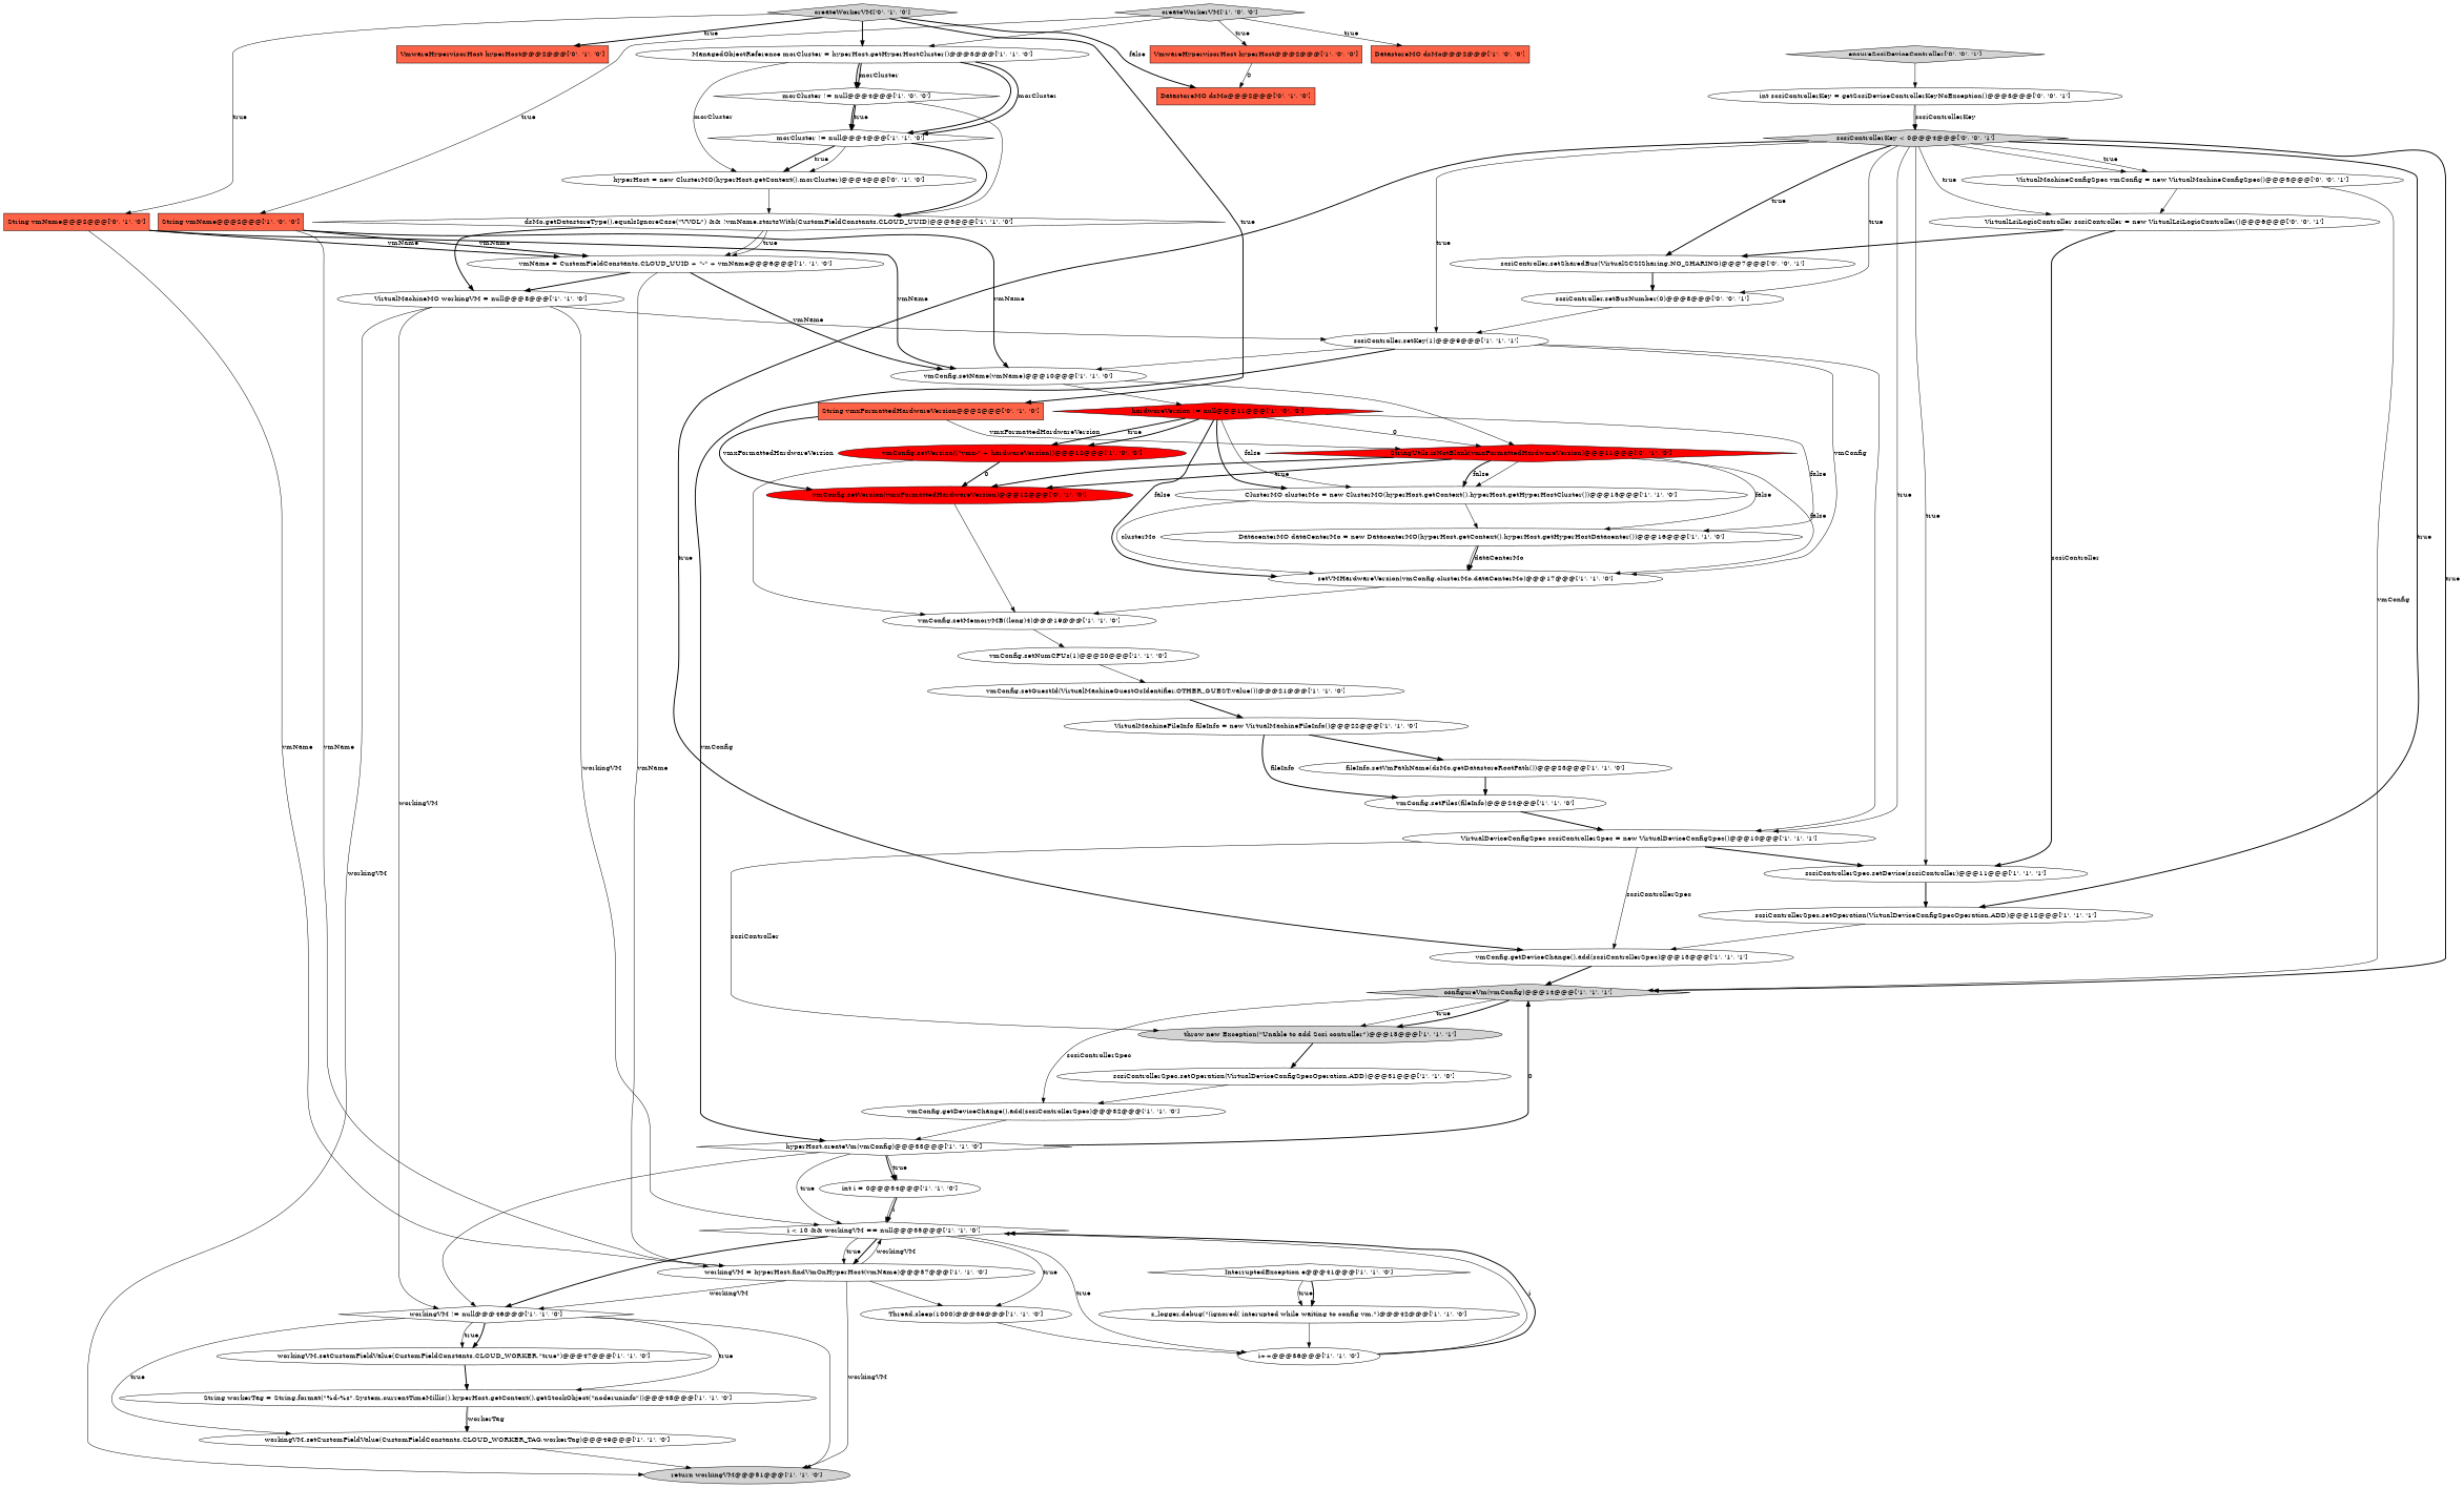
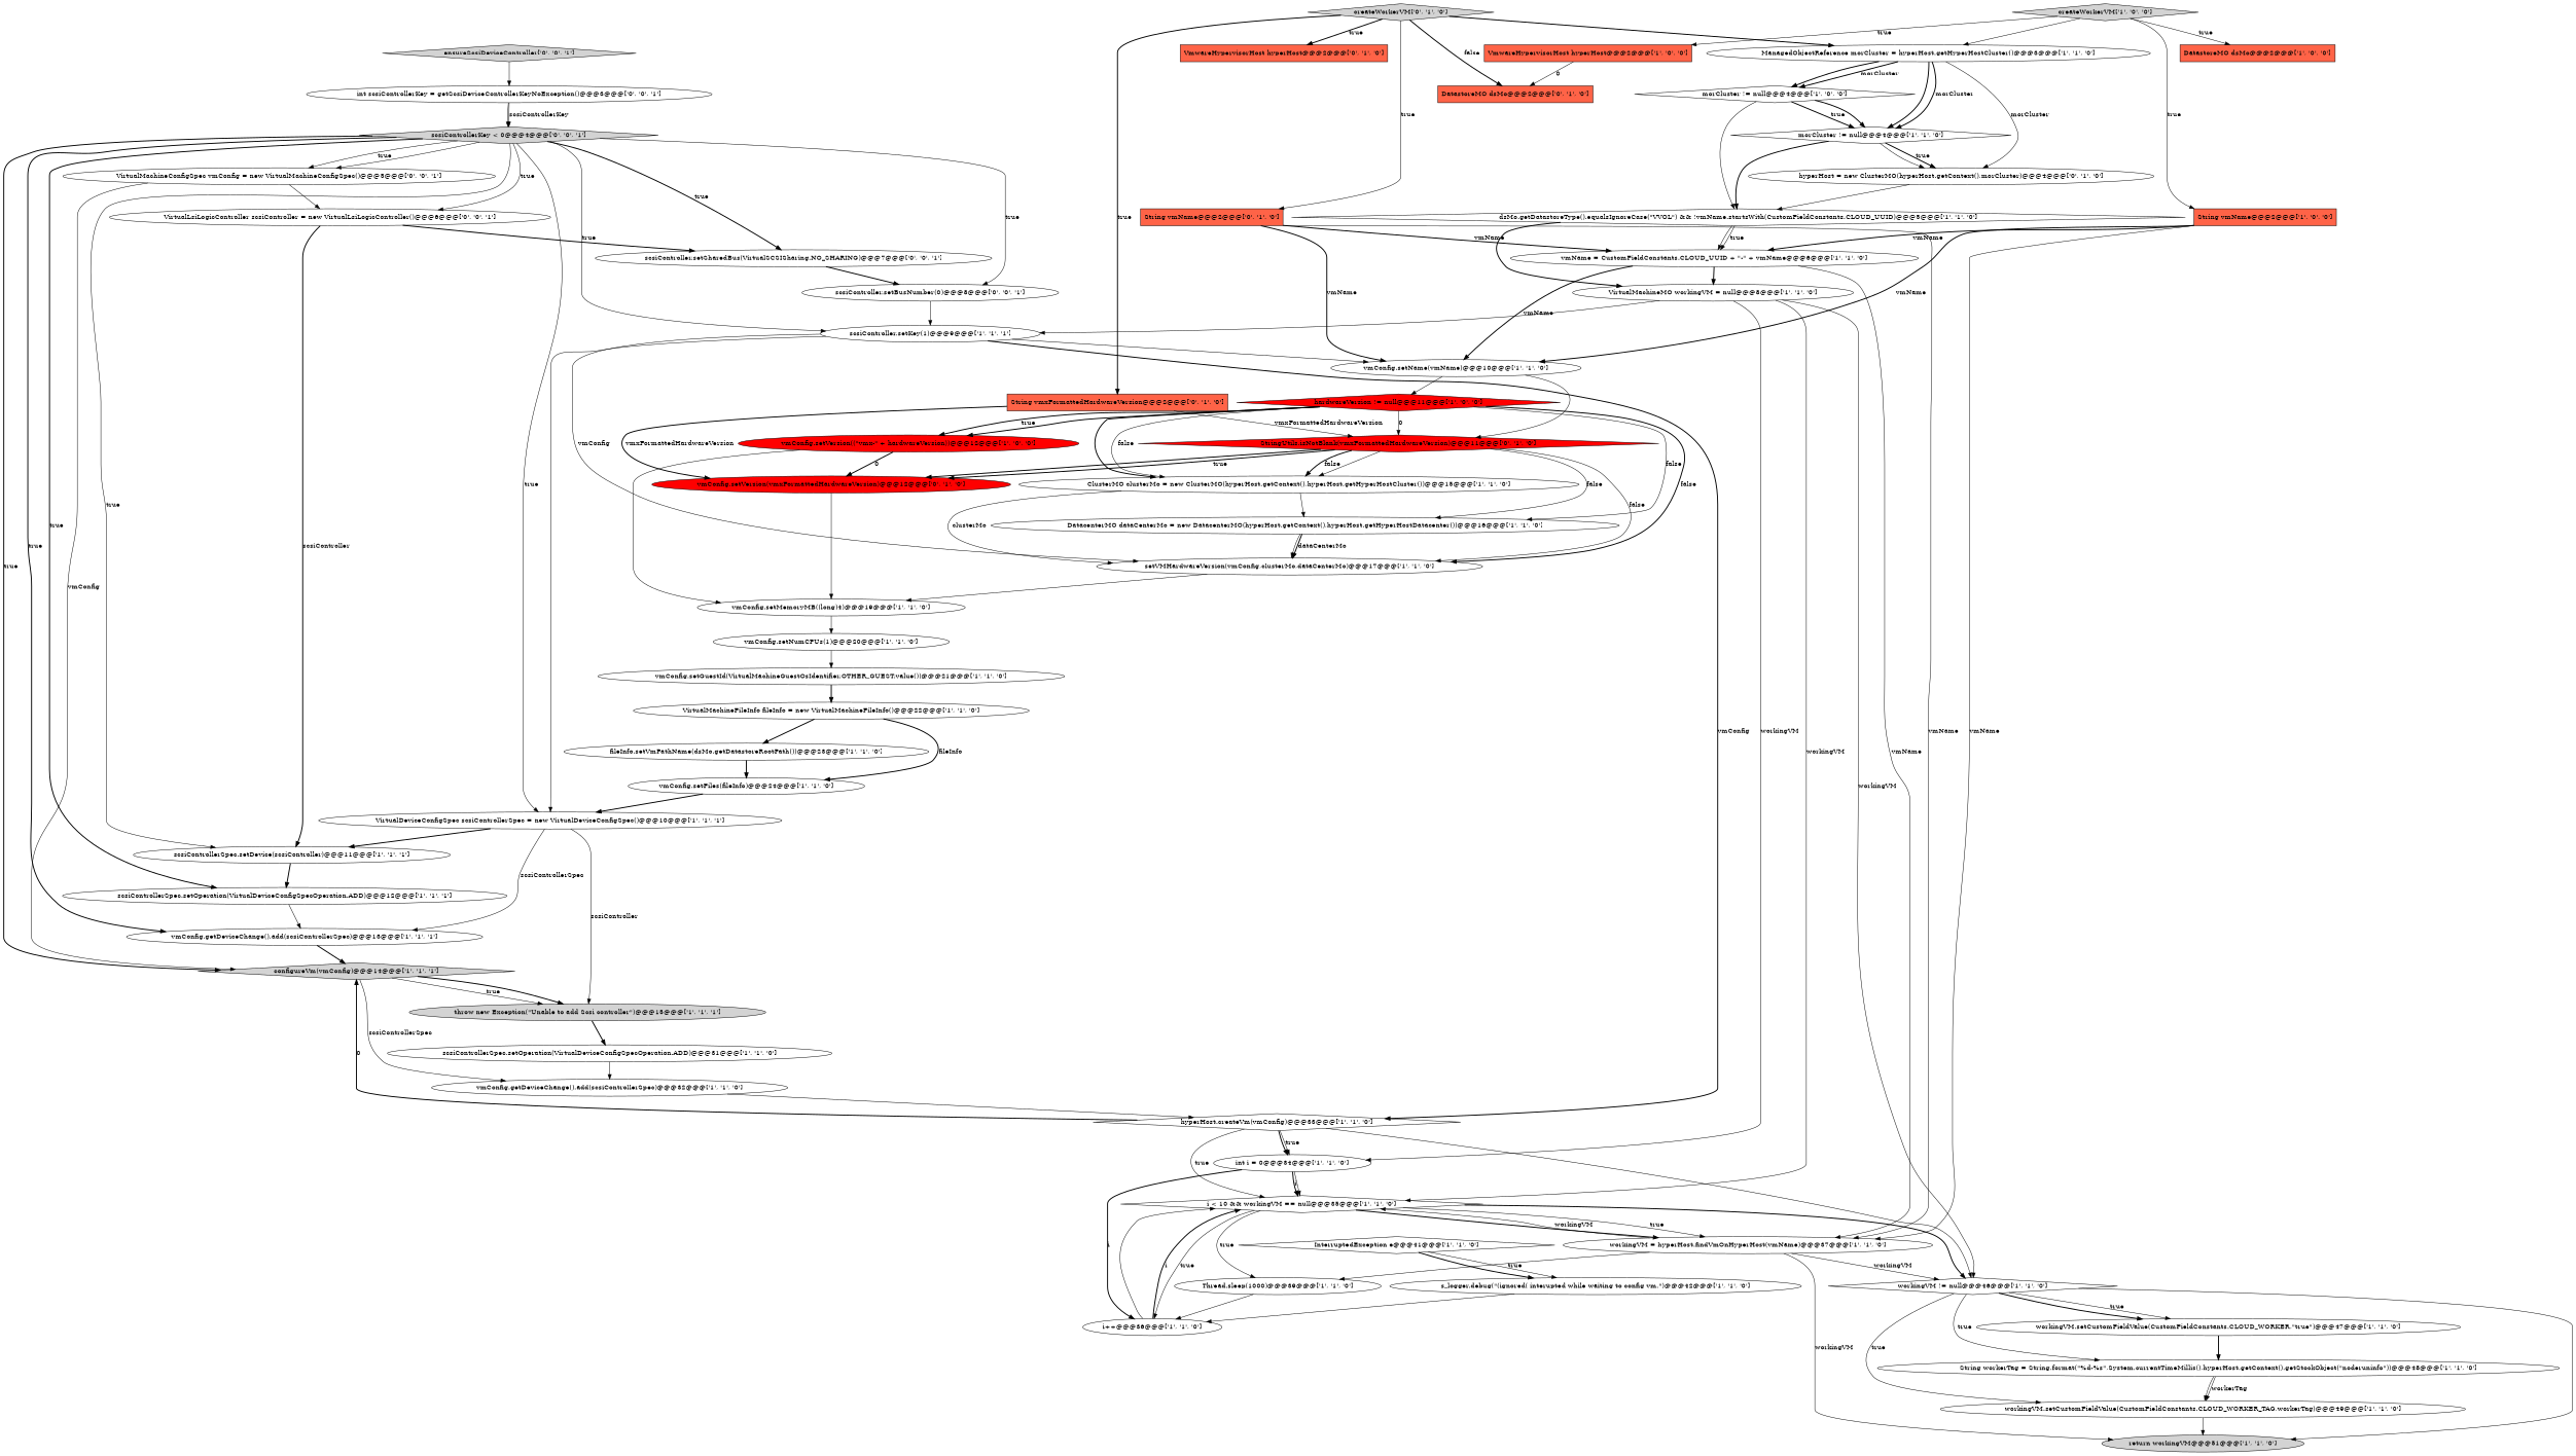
  digraph {
    node [fillcolor=white shape=ellipse style=filled]
    edge [style=solid]
    n1 [fillcolor=tomato label="VmwareHypervisorHost hyperHost@@@2@@@['1', '0', '0']" shape=box]
    n2 [fillcolor=tomato label="DatastoreMO dsMo@@@2@@@['0', '1', '0']" shape=box]
    n3 [label="DatacenterMO dataCenterMo = new DatacenterMO(hyperHost.getContext(),hyperHost.getHyperHostDatacenter())@@@16@@@['1', '1', '0']"]
    n4 [label="setVMHardwareVersion(vmConfig,clusterMo,dataCenterMo)@@@17@@@['1', '1', '0']"]
    n5 [label="vmConfig.setMemoryMB((long)4)@@@19@@@['1', '1', '0']"]
    n6 [label="scsiController.setKey(1)@@@9@@@['1', '1', '1']"]
    n7 [label="vmConfig.setName(vmName)@@@10@@@['1', '1', '0']"]
    n8 [label="VirtualDeviceConfigSpec scsiControllerSpec = new VirtualDeviceConfigSpec()@@@10@@@['1', '1', '1']"]
    n9 [label="hyperHost.createVm(vmConfig)@@@33@@@['1', '1', '0']" shape=diamond]
    n10 [fillcolor=red label="StringUtils.isNotBlank(vmxFormattedHardwareVersion)@@@11@@@['0', '1', '0']" shape=diamond]
    n11 [fillcolor=red label="hardwareVersion != null@@@11@@@['1', '0', '0']" shape=diamond]
    n12 [label="vmConfig.getDeviceChange().add(scsiControllerSpec)@@@13@@@['1', '1', '1']"]
    n13 [label="scsiControllerSpec.setDevice(scsiController)@@@11@@@['1', '1', '1']"]
    n14 [fillcolor=lightgray label="throw new Exception(\"Unable to add Scsi controller\")@@@15@@@['1', '1', '1']"]
    n15 [fillcolor=lightgray label="configureVm(vmConfig)@@@14@@@['1', '1', '1']" shape=diamond]
    n16 [label="i < 10 && workingVM == null@@@35@@@['1', '1', '0']" shape=diamond]
    n17 [label="workingVM != null@@@46@@@['1', '1', '0']" shape=diamond]
    n18 [label="int i = 0@@@34@@@['1', '1', '0']"]
    n19 [fillcolor=red label="vmConfig.setVersion(vmxFormattedHardwareVersion)@@@12@@@['0', '1', '0']"]
    n20 [label="vmConfig.setNumCPUs(1)@@@20@@@['1', '1', '0']"]
    n21 [fillcolor=lightgray label="scsiControllerKey < 0@@@4@@@['0', '0', '1']" shape=diamond]
    n22 [label="VirtualMachineConfigSpec vmConfig = new VirtualMachineConfigSpec()@@@5@@@['0', '0', '1']"]
    n23 [label="VirtualLsiLogicController scsiController = new VirtualLsiLogicController()@@@6@@@['0', '0', '1']"]
    n24 [label="scsiController.setBusNumber(0)@@@8@@@['0', '0', '1']"]
    n25 [label="scsiControllerSpec.setOperation(VirtualDeviceConfigSpecOperation.ADD)@@@12@@@['1', '1', '1']"]
    n26 [label="scsiController.setSharedBus(VirtualSCSISharing.NO_SHARING)@@@7@@@['0', '0', '1']"]
    n27 [label="vmConfig.getDeviceChange().add(scsiControllerSpec)@@@32@@@['1', '1', '0']"]
    n28 [label="scsiControllerSpec.setOperation(VirtualDeviceConfigSpecOperation.ADD)@@@31@@@['1', '1', '0']"]
    n29 [fillcolor=red label="vmConfig.setVersion((\"vmx-\" + hardwareVersion))@@@12@@@['1', '0', '0']"]
    n30 [label="fileInfo.setVmPathName(dsMo.getDatastoreRootPath())@@@23@@@['1', '1', '0']"]
    n31 [label="vmConfig.setFiles(fileInfo)@@@24@@@['1', '1', '0']"]
    n32 [fillcolor=lightgray label="createWorkerVM['1', '0', '0']" shape=diamond]
    n33 [fillcolor=tomato label="String vmName@@@2@@@['1', '0', '0']" shape=box]
    n34 [fillcolor=tomato label="DatastoreMO dsMo@@@2@@@['1', '0', '0']" shape=box]
    n35 [label="ManagedObjectReference morCluster = hyperHost.getHyperHostCluster()@@@3@@@['1', '1', '0']"]
    n36 [label="workingVM = hyperHost.findVmOnHyperHost(vmName)@@@37@@@['1', '1', '0']"]
    n37 [label="vmName = CustomFieldConstants.CLOUD_UUID + \"-\" + vmName@@@6@@@['1', '1', '0']"]
    n38 [label="morCluster != null@@@4@@@['1', '1', '0']" shape=diamond]
    n39 [label="hyperHost = new ClusterMO(hyperHost.getContext(),morCluster)@@@4@@@['0', '1', '0']"]
    n40 [label="morCluster != null@@@4@@@['1', '0', '0']" shape=diamond]
    n41 [label="ClusterMO clusterMo = new ClusterMO(hyperHost.getContext(),hyperHost.getHyperHostCluster())@@@15@@@['1', '1', '0']"]
    n42 [fillcolor=tomato label="VmwareHypervisorHost hyperHost@@@2@@@['0', '1', '0']" shape=box]
    n43 [fillcolor=tomato label="String vmxFormattedHardwareVersion@@@2@@@['0', '1', '0']" shape=box]
    n44 [label="i++@@@36@@@['1', '1', '0']"]
    n45 [label="Thread.sleep(1000)@@@39@@@['1', '1', '0']"]
    n46 [label="workingVM.setCustomFieldValue(CustomFieldConstants.CLOUD_WORKER,\"true\")@@@47@@@['1', '1', '0']"]
    n47 [label="String workerTag = String.format(\"%d-%s\",System.currentTimeMillis(),hyperHost.getContext().getStockObject(\"noderuninfo\"))@@@48@@@['1', '1', '0']"]
    n48 [label="workingVM.setCustomFieldValue(CustomFieldConstants.CLOUD_WORKER_TAG,workerTag)@@@49@@@['1', '1', '0']"]
    n49 [fillcolor=lightgray label="return workingVM@@@51@@@['1', '1', '0']"]
    n50 [label="dsMo.getDatastoreType().equalsIgnoreCase(\"VVOL\") && !vmName.startsWith(CustomFieldConstants.CLOUD_UUID)@@@5@@@['1', '1', '0']" shape=diamond]
    n51 [label="VirtualMachineMO workingVM = null@@@8@@@['1', '1', '0']"]
    n52 [label="vmConfig.setGuestId(VirtualMachineGuestOsIdentifier.OTHER_GUEST.value())@@@21@@@['1', '1', '0']"]
    n53 [label="VirtualMachineFileInfo fileInfo = new VirtualMachineFileInfo()@@@22@@@['1', '1', '0']"]
    n54 [label="InterruptedException e@@@41@@@['1', '1', '0']" shape=diamond]
    n55 [label="s_logger.debug(\"(ignored( interupted while waiting to config vm.\")@@@42@@@['1', '1', '0']"]
    n56 [label="int scsiControllerKey = getScsiDeviceControllerKeyNoException()@@@3@@@['0', '0', '1']"]
    n57 [fillcolor=lightgray label="createWorkerVM['0', '1', '0']" shape=diamond]
    n58 [fillcolor=tomato label="String vmName@@@2@@@['0', '1', '0']" shape=box]
    n59 [fillcolor=lightgray label="ensureScsiDeviceController['0', '0', '1']" shape=diamond]
    n1 -> n2 [label=0]
    n3 -> n4 [label=dataCenterMo style=bold]
    n3 -> n4
    n4 -> n5
    n5 -> n20
    n6 -> n4 [label=vmConfig]
    n6 -> n7
    n6 -> n8
    n6 -> n9 [label=vmConfig style=bold]
    n7 -> n10
    n7 -> n11
    n8 -> n12 [label=scsiControllerSpec]
    n8 -> n13 [style=bold]
    n8 -> n14 [label=scsiController]
    n9 -> n15 [label=0 style=bold]
    n9 -> n16 [label=true]
    n9 -> n17
    n9 -> n18 [label=true]
    n9 -> n18 [style=bold]
    n10 -> n3 [label=false]
    n10 -> n4 [label=false]
    n10 -> n19 [style=bold]
    n10 -> n19 [label=true style=bold]
    n10 -> n41
    n10 -> n41 [label=false style=bold]
    n11 -> n3 [label=false]
    n11 -> n4 [label=false style=bold]
    n11 -> n10 [label=0]
    n11 -> n29 [label=true style=bold]
    n11 -> n29 [style=bold]
    n11 -> n41 [style=bold]
    n11 -> n41 [label=false]
    n12 -> n15 [style=bold]
    n13 -> n25 [style=bold]
    n14 -> n28 [style=bold]
    n15 -> n14 [label=true]
    n15 -> n14 [style=bold]
    n15 -> n27 [label=scsiControllerSpec]
    n16 -> n17 [style=bold]
    n16 -> n36 [label=true]
    n16 -> n36 [style=bold]
    n16 -> n44 [label=true]
    n16 -> n45 [label=true]
    n17 -> n46 [label=true]
    n17 -> n46 [style=bold]
    n17 -> n47 [label=true]
    n17 -> n48 [label=true]
    n17 -> n49
    n18 -> n16 [label=i style=bold]
    n18 -> n16
+   n18 -> n44 [label=i style=bold]
    n19 -> n5
    n20 -> n52
    n21 -> n6 [label=true]
    n21 -> n8 [label=true]
    n21 -> n12 [label=true style=bold]
    n21 -> n13 [label=true]
    n21 -> n15 [label=true style=bold]
    n21 -> n22 [label=true]
    n21 -> n22
    n21 -> n23 [label=true]
    n21 -> n24 [label=true]
    n21 -> n25 [label=true style=bold]
    n21 -> n26 [label=true style=bold]
    n22 -> n15 [label=vmConfig]
    n22 -> n23
    n23 -> n13 [label=scsiController style=bold]
    n23 -> n26 [style=bold]
    n24 -> n6
    n25 -> n12
    n26 -> n24 [style=bold]
    n27 -> n9
    n28 -> n27
    n29 -> n5
    n29 -> n19 [label=0 style=bold]
    n30 -> n31 [style=bold]
    n31 -> n8 [style=bold]
    n32 -> n1 [label=true]
    n32 -> n33 [label=true]
    n32 -> n34 [label=true]
    n32 -> n35
    n33 -> n7 [label=vmName style=bold]
    n33 -> n36 [label=vmName]
    n33 -> n37 [label=vmName style=bold]
    n35 -> n38 [style=bold]
    n35 -> n38 [label=morCluster style=bold]
    n35 -> n39 [label=morCluster]
    n35 -> n40 [label=morCluster style=bold]
    n35 -> n40 [style=bold]
    n36 -> n16 [label=workingVM]
    n36 -> n17 [label=workingVM]
    n36 -> n45
    n36 -> n49 [label=workingVM]
    n37 -> n7 [label=vmName style=bold]
    n37 -> n36 [label=vmName]
    n37 -> n51 [style=bold]
    n38 -> n39 [label=true style=bold]
    n38 -> n39
    n38 -> n50 [style=bold]
    n39 -> n50
    n40 -> n38 [label=true style=bold]
    n40 -> n38 [style=bold]
    n40 -> n50
    n41 -> n3
    n41 -> n4 [label=clusterMo]
    n43 -> n10 [label=vmxFormattedHardwareVersion]
    n43 -> n19 [label=vmxFormattedHardwareVersion style=bold]
    n44 -> n16
    n44 -> n16 [label=i style=bold]
    n45 -> n44
    n46 -> n47 [style=bold]
    n47 -> n48
    n47 -> n48 [label=workerTag]
    n48 -> n49
    n50 -> n37
    n50 -> n37 [label=true]
    n50 -> n51 [style=bold]
    n51 -> n6
    n51 -> n16 [label=workingVM]
    n51 -> n17 [label=workingVM]
-   n51 -> n49 [label=workingVM]
+   n51 -> n18 [label=workingVM]
    n52 -> n53 [style=bold]
    n53 -> n30 [style=bold]
    n53 -> n31 [label=fileInfo style=bold]
    n54 -> n55 [label=true]
    n54 -> n55 [style=bold]
    n55 -> n44
    n56 -> n21
    n56 -> n21 [label=scsiControllerKey]
    n57 -> n2 [label=false style=bold]
    n57 -> n35 [style=bold]
    n57 -> n42 [label=true style=bold]
    n57 -> n43 [label=true style=bold]
    n57 -> n58 [label=true]
    n58 -> n7 [label=vmName style=bold]
    n58 -> n36 [label=vmName]
    n58 -> n37 [label=vmName style=bold]
    n59 -> n56
  }
